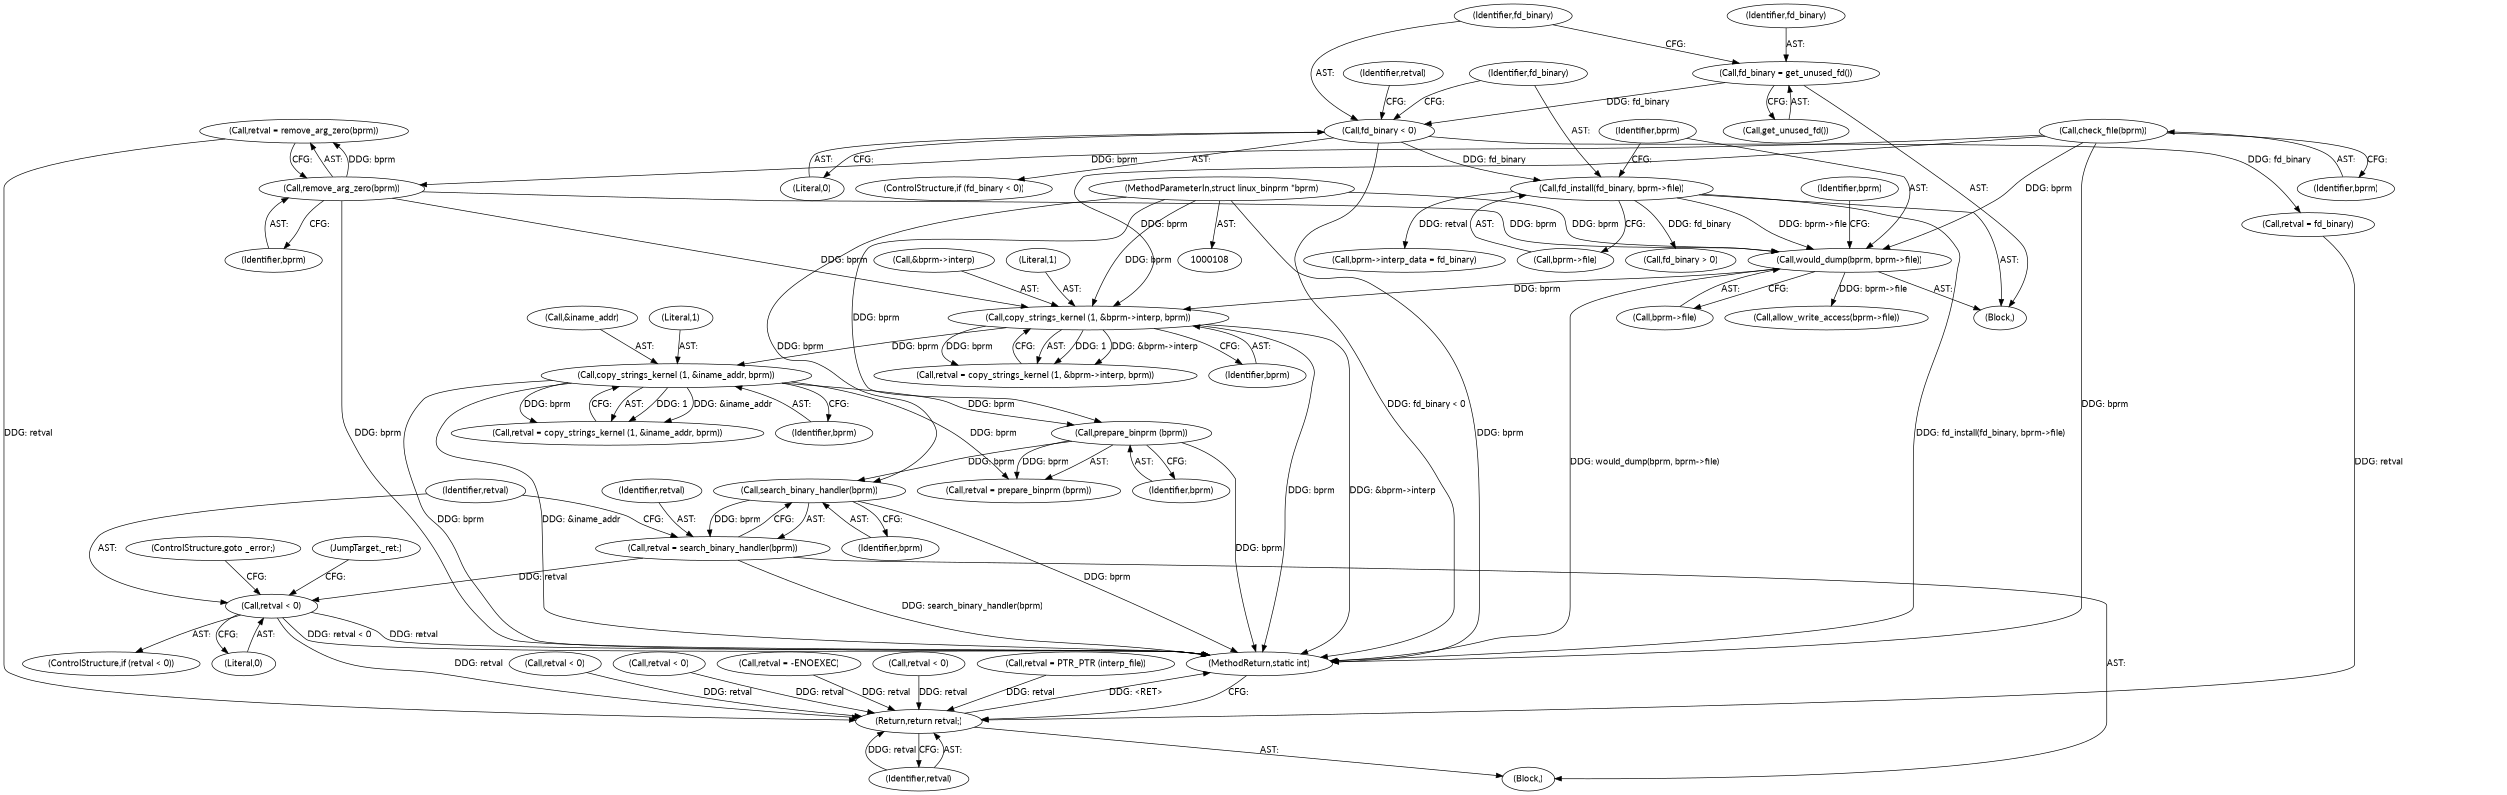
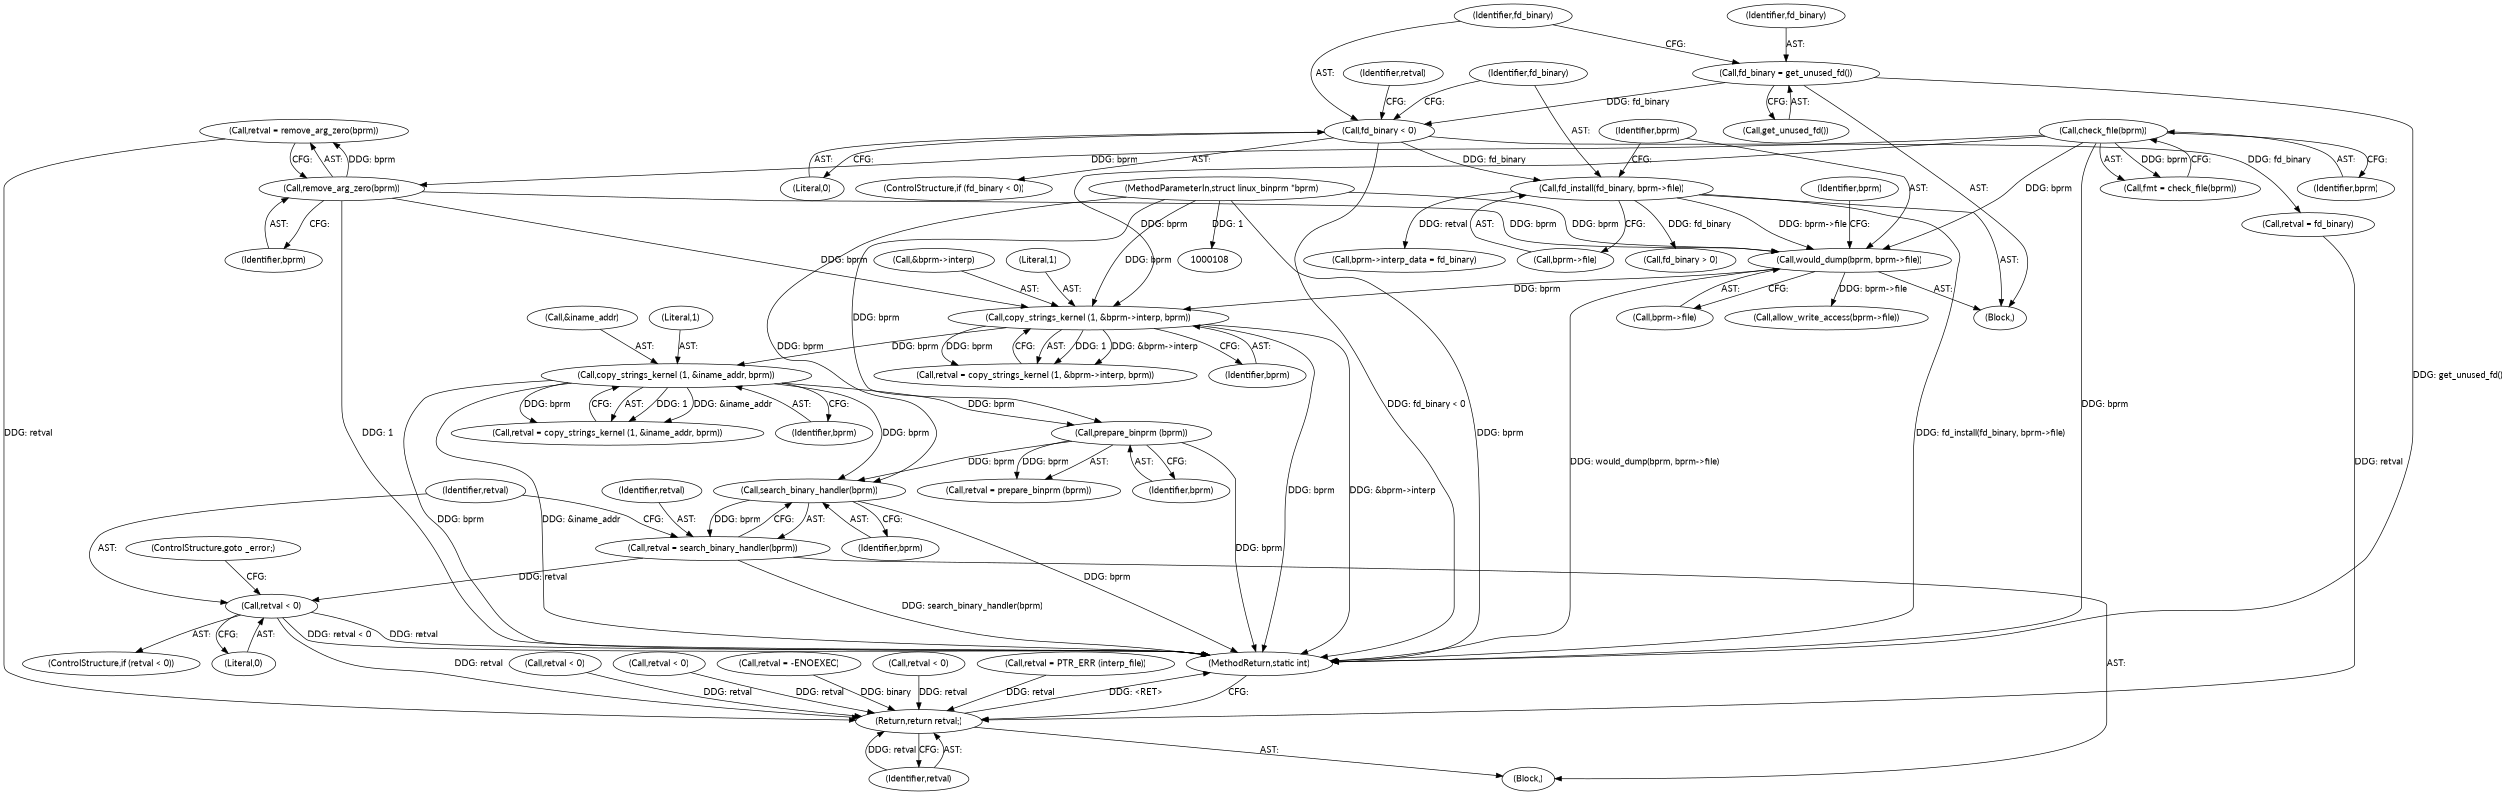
  digraph {
    fontname=Lato
    node [fontname=Lato]
    edge [fontname=Lato]
    n1 [label="(Call,search_binary_handler(bprm))"]
    n2 [label="(Call,retval = search_binary_handler(bprm))"]
    n3 [label="(Identifier,bprm)"]
    n4 [label="(MethodReturn,static int)"]
    n5 [label="(Call,retval < 0)"]
    n6 [label="(Block,)"]
    n7 [label="(Return,return retval;)"]
    n8 [label="(Call,copy_strings_kernel (1, &iname_addr, bprm))"]
    n9 [label="(Call,prepare_binprm (bprm))"]
    n10 [label="(Call,retval = copy_strings_kernel (1, &iname_addr, bprm))"]
    n11 [label="(Identifier,bprm)"]
    n12 [label="(Identifier,bprm)"]
    n13 [label="(Call,retval = prepare_binprm (bprm))"]
    n14 [label="(Call,copy_strings_kernel (1, &bprm->interp, bprm))"]
    n15 [label="(Call,retval = copy_strings_kernel (1, &bprm->interp, bprm))"]
    n16 [label="(Identifier,bprm)"]
    n17 [label="(Call,remove_arg_zero(bprm))"]
    n18 [label="(Call,would_dump(bprm, bprm->file))"]
    n19 [label="(Identifier,bprm)"]
    n20 [label="(Call,retval = remove_arg_zero(bprm))"]
    n21 [label="(Call,bprm->file)"]
    n22 [label="(Block,)"]
    n23 [label="(Call,allow_write_access(bprm->file))"]
    n24 [label="(Call,check_file(bprm))"]
    n25 [label="(Identifier,bprm)"]
+   n26 [label="(Call,fmt = check_file(bprm))"]
    n27 [label="(MethodParameterIn,struct linux_binprm *bprm)"]
    1000108
    n29 [label="(Call,fd_install(fd_binary, bprm->file))"]
    n30 [label="(Call,bprm->interp_data = fd_binary)"]
    n31 [label="(Call,bprm->file)"]
    n32 [label="(Call,fd_binary > 0)"]
    n33 [label="(Call,fd_binary < 0)"]
    n34 [label="(ControlStructure,if (fd_binary < 0))"]
    n35 [label="(Call,retval = fd_binary)"]
    n36 [label="(Literal,0)"]
    n37 [label="(Call,fd_binary = get_unused_fd())"]
    n38 [label="(Call,get_unused_fd())"]
    n39 [label="(ControlStructure,if (retval < 0))"]
    n40 [label="(Literal,0)"]
    n41 [label="(Identifier,retval)"]
    n42 [label="(Identifier,fd_binary)"]
    n43 [label="(Call,&bprm->interp)"]
    n44 [label="(Call,retval < 0)"]
    n45 [label="(Identifier,fd_binary)"]
    n46 [label="(Identifier,bprm)"]
    n47 [label="(ControlStructure,goto _error;)"]
    n48 [label="(Call,&iname_addr)"]
    n49 [label="(Literal,1)"]
    n50 [label="(Call,retval < 0)"]
    n51 [label="(Identifier,bprm)"]
    n52 [label="(Call,retval = -ENOEXEC)"]
    n53 [label="(Identifier,retval)"]
    n54 [label="(Call,retval < 0)"]
    n55 [label="(Identifier,retval)"]
    n56 [label="(Identifier,fd_binary)"]
    n57 [label="(Literal,1)"]
-   n58 [label="(JumpTarget,_ret:)"]
    n59 [label="(Identifier,retval)"]
-   n60 [label="(Call,retval = PTR_PTR (interp_file))"]
+   n60 [label="(Call,retval = PTR_ERR (interp_file))"]
    n1 -> n2 [label="AST: "]
    n1 -> n2 [label="DDG: bprm"]
    n1 -> n3 [label="CFG: "]
    n1 -> n4 [label="DDG: bprm"]
    n2 -> n1 [label="CFG: "]
    n2 -> n4 [label="DDG: search_binary_handler(bprm)"]
    n2 -> n5 [label="DDG: retval"]
    n2 -> n6 [label="AST: "]
    n3 -> n1 [label="AST: "]
    n4 -> n7 [label="CFG: "]
    n5 -> n4 [label="DDG: retval"]
    n5 -> n4 [label="DDG: retval < 0"]
    n5 -> n7 [label="DDG: retval"]
    n5 -> n39 [label="AST: "]
    n5 -> n40 [label="CFG: "]
    n7 -> n4 [label="DDG: <RET>"]
    n7 -> n6 [label="AST: "]
    n7 -> n41 [label="CFG: "]
-   n8 -> n13 [label="DDG: bprm"]
+   n8 -> n1 [label="DDG: bprm"]
    n8 -> n4 [label="DDG: bprm"]
    n8 -> n4 [label="DDG: &iname_addr"]
    n8 -> n9 [label="DDG: bprm"]
    n8 -> n10 [label="AST: "]
    n8 -> n10 [label="DDG: 1"]
    n8 -> n10 [label="DDG: &iname_addr"]
    n8 -> n10 [label="DDG: bprm"]
    n8 -> n11 [label="CFG: "]
    n9 -> n1 [label="DDG: bprm"]
    n9 -> n4 [label="DDG: bprm"]
    n9 -> n12 [label="CFG: "]
    n9 -> n13 [label="AST: "]
    n9 -> n13 [label="DDG: bprm"]
    n10 -> n8 [label="CFG: "]
    n11 -> n8 [label="AST: "]
    n12 -> n9 [label="AST: "]
    n14 -> n4 [label="DDG: &bprm->interp"]
    n14 -> n4 [label="DDG: bprm"]
    n14 -> n8 [label="DDG: bprm"]
    n14 -> n15 [label="AST: "]
    n14 -> n15 [label="DDG: 1"]
    n14 -> n15 [label="DDG: &bprm->interp"]
    n14 -> n15 [label="DDG: bprm"]
    n14 -> n16 [label="CFG: "]
    n15 -> n14 [label="CFG: "]
    n16 -> n14 [label="AST: "]
-   n17 -> n4 [label="DDG: bprm"]
+   n17 -> n4 [label="DDG: 1"]
    n17 -> n14 [label="DDG: bprm"]
    n17 -> n18 [label="DDG: bprm"]
    n17 -> n19 [label="CFG: "]
    n17 -> n20 [label="AST: "]
    n17 -> n20 [label="DDG: bprm"]
    n18 -> n4 [label="DDG: would_dump(bprm, bprm->file)"]
    n18 -> n14 [label="DDG: bprm"]
    n18 -> n21 [label="CFG: "]
    n18 -> n22 [label="AST: "]
    n18 -> n23 [label="DDG: bprm->file"]
    n19 -> n17 [label="AST: "]
    n20 -> n7 [label="DDG: retval"]
    n20 -> n17 [label="CFG: "]
    n21 -> n18 [label="AST: "]
    n24 -> n4 [label="DDG: bprm"]
    n24 -> n14 [label="DDG: bprm"]
    n24 -> n17 [label="DDG: bprm"]
    n24 -> n18 [label="DDG: bprm"]
    n24 -> n25 [label="CFG: "]
+   n24 -> n26 [label="AST: "]
+   n24 -> n26 [label="DDG: bprm"]
    n25 -> n24 [label="AST: "]
+   n26 -> n24 [label="CFG: "]
    n27 -> n1 [label="DDG: bprm"]
    n27 -> n4 [label="DDG: bprm"]
    n27 -> n9 [label="DDG: bprm"]
    n27 -> n14 [label="DDG: bprm"]
    n27 -> n18 [label="DDG: bprm"]
-   n27 -> 1000108 [label="AST: "]
+   n27 -> 1000108 [label="DDG: 1"]
    n29 -> n4 [label="DDG: fd_install(fd_binary, bprm->file)"]
    n29 -> n18 [label="DDG: bprm->file"]
    n29 -> n22 [label="AST: "]
    n29 -> n30 [label="DDG: retval"]
    n29 -> n31 [label="CFG: "]
    n29 -> n32 [label="DDG: fd_binary"]
    n31 -> n29 [label="AST: "]
    n33 -> n4 [label="DDG: fd_binary < 0"]
    n33 -> n29 [label="DDG: fd_binary"]
    n33 -> n34 [label="AST: "]
    n33 -> n35 [label="DDG: fd_binary"]
    n33 -> n36 [label="CFG: "]
    n35 -> n7 [label="DDG: retval"]
    n36 -> n33 [label="AST: "]
+   n37 -> n4 [label="DDG: get_unused_fd()"]
    n37 -> n22 [label="AST: "]
    n37 -> n33 [label="DDG: fd_binary"]
    n37 -> n38 [label="CFG: "]
    n38 -> n37 [label="AST: "]
    n40 -> n5 [label="AST: "]
    n41 -> n7 [label="AST: "]
    n41 -> n7 [label="DDG: retval"]
    n42 -> n29 [label="AST: "]
    n42 -> n33 [label="CFG: "]
    n43 -> n14 [label="AST: "]
    n44 -> n7 [label="DDG: retval"]
    n45 -> n33 [label="AST: "]
    n45 -> n37 [label="CFG: "]
    n46 -> n18 [label="CFG: "]
    n47 -> n5 [label="CFG: "]
    n48 -> n8 [label="AST: "]
    n49 -> n8 [label="AST: "]
    n50 -> n7 [label="DDG: retval"]
    n51 -> n18 [label="AST: "]
    n51 -> n29 [label="CFG: "]
-   n52 -> n7 [label="DDG: retval"]
+   n52 -> n7 [label="DDG: binary"]
    n53 -> n2 [label="AST: "]
    n54 -> n7 [label="DDG: retval"]
    n55 -> n2 [label="CFG: "]
    n55 -> n5 [label="AST: "]
    n56 -> n37 [label="AST: "]
    n57 -> n14 [label="AST: "]
-   n58 -> n5 [label="CFG: "]
    n59 -> n33 [label="CFG: "]
    n60 -> n7 [label="DDG: retval"]
  }
